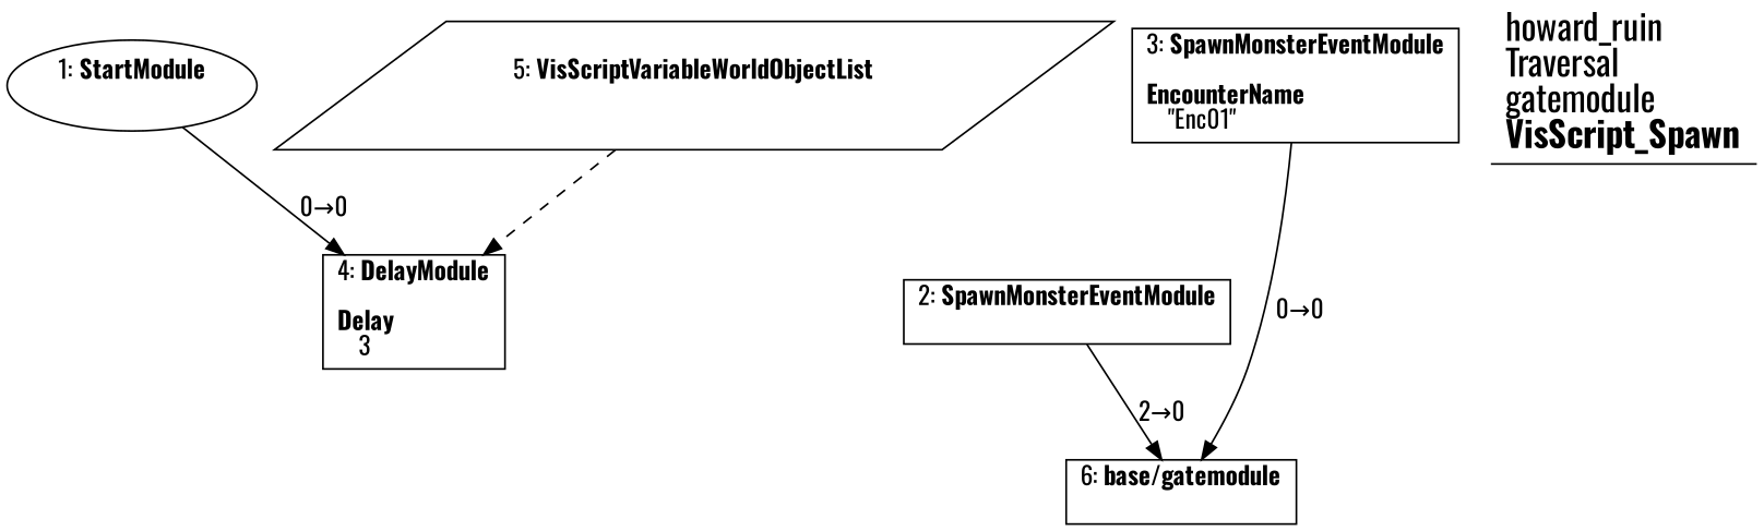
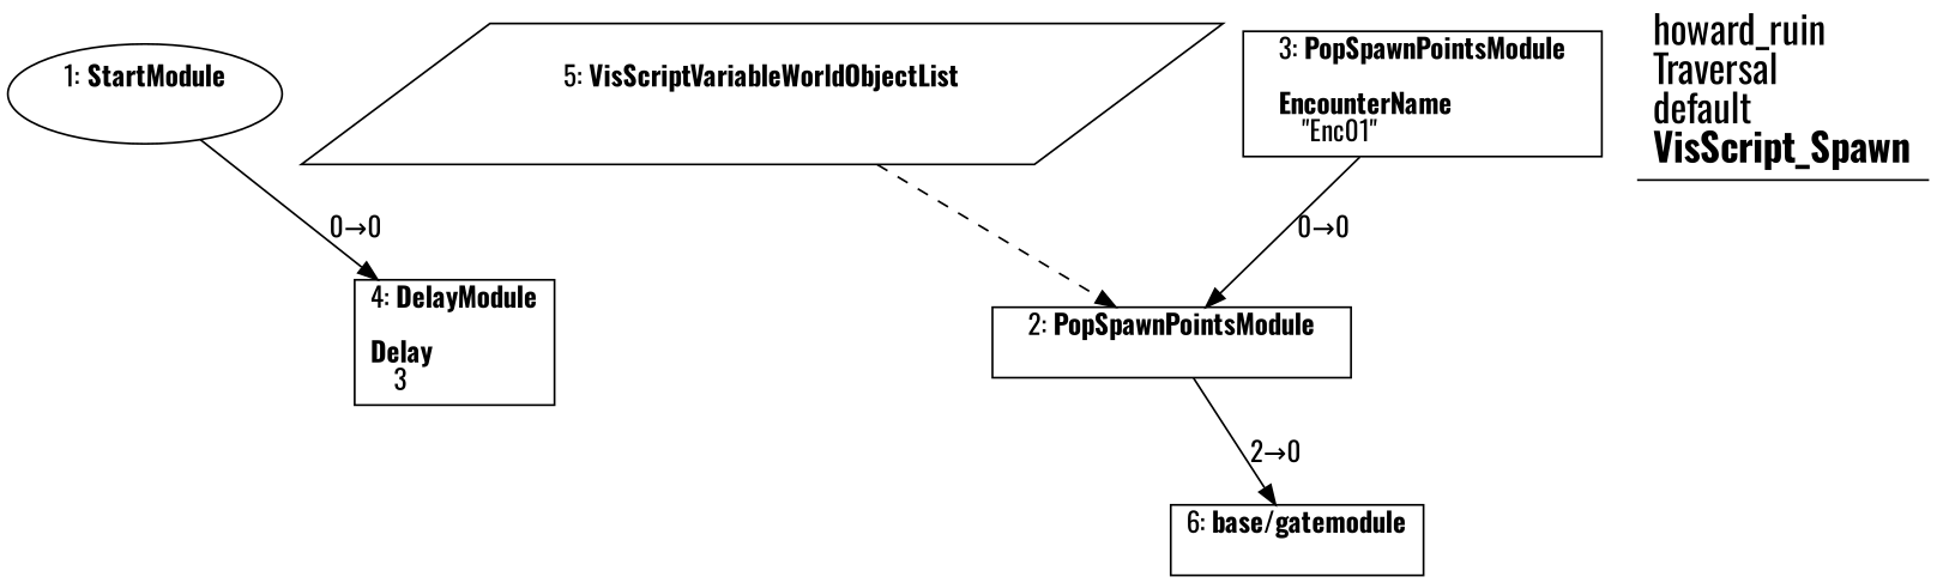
  digraph {
    fontname=Oswald
    splines=spline
    node [fontname=Oswald shape=box]
    edge [fontname=Oswald]
    n1 [label=<1: <b>StartModule</b><br/><br/>> shape=oval]
    n2 [label=<4: <b>DelayModule</b><br/><br/><b>Delay</b><br align="left"/>    3<br align="left"/>>]
-   n3 [label=<3: <b>SpawnMonsterEventModule</b><br/><br/><b>EncounterName</b><br align="left"/>    &quot;Enc01&quot;<br align="left"/>>]
-   n4 [label=<2: <b>SpawnMonsterEventModule</b><br/><br/>>]
+   n3 [label=<3: <b>PopSpawnPointsModule</b><br/><br/><b>EncounterName</b><br align="left"/>    &quot;Enc01&quot;<br align="left"/>>]
+   n4 [label=<2: <b>PopSpawnPointsModule</b><br/><br/>>]
    n5 [label=<6: <b>base/gatemodule</b><br/><br/>>]
    n6 [label=<5: <b>VisScriptVariableWorldObjectList</b><br/><br/>> shape=parallelogram]
-   n7 [label=<<font point-size="20">howard_ruin<br align="left"/>Traversal<br align="left"/>gatemodule<br align="left"/><b>VisScript_Spawn</b><br align="left"/></font>> shape=underline]
+   n7 [label=<<font point-size="20">howard_ruin<br align="left"/>Traversal<br align="left"/>default<br align="left"/><b>VisScript_Spawn</b><br align="left"/></font>> shape=underline]
    n1 -> n2 [label="0→0"]
-   n3 -> n5 [label="0→0"]
+   n3 -> n4 [label="0→0"]
    n4 -> n5 [label="2→0"]
-   n6 -> n2 [style=dashed]
+   n6 -> n4 [style=dashed]
  }
